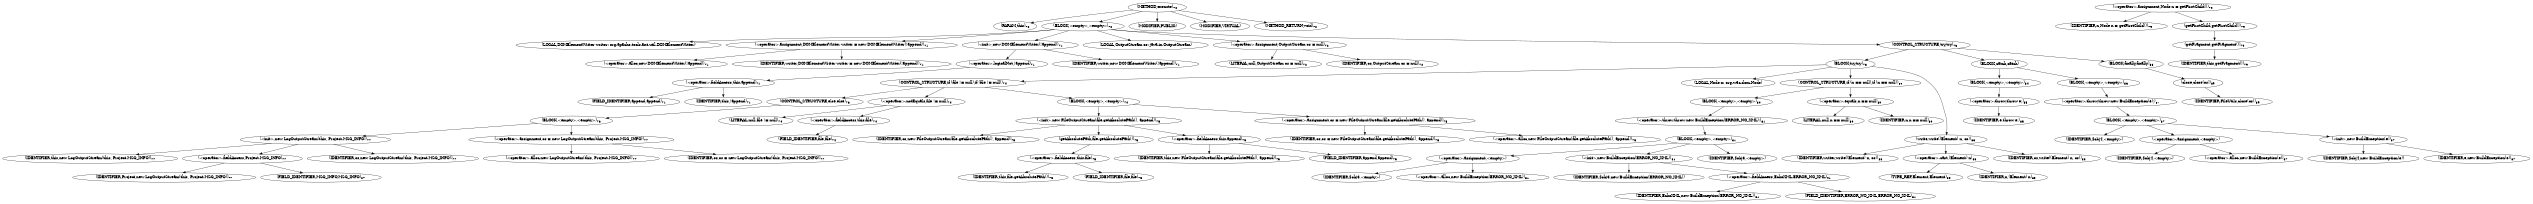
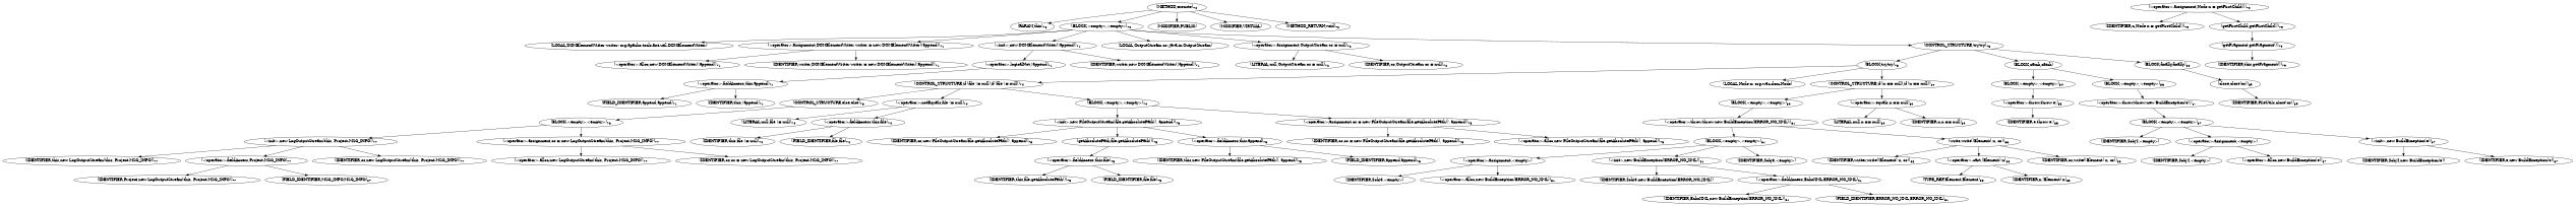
  digraph {
    n1 [label=<(METHOD,execute)<SUB>70</SUB>>]
    n2 [label=<(PARAM,this)<SUB>70</SUB>>]
    n3 [label=<(BLOCK,&lt;empty&gt;,&lt;empty&gt;)<SUB>70</SUB>>]
    n4 [label=<(MODIFIER,PUBLIC)>]
    n5 [label=<(MODIFIER,VIRTUAL)>]
    n6 [label=<(METHOD_RETURN,void)<SUB>70</SUB>>]
    n7 [label=<(LOCAL,DOMElementWriter writer: org.apache.tools.ant.util.DOMElementWriter)>]
    n8 [label=<(&lt;operator&gt;.assignment,DOMElementWriter writer = new DOMElementWriter(!append))<SUB>71</SUB>>]
    n9 [label=<(&lt;init&gt;,new DOMElementWriter(!append))<SUB>71</SUB>>]
    n10 [label=<(LOCAL,OutputStream os: java.io.OutputStream)>]
    n11 [label=<(&lt;operator&gt;.assignment,OutputStream os = null)<SUB>72</SUB>>]
    n12 [label=<(CONTROL_STRUCTURE,try,try)<SUB>73</SUB>>]
    n13 [label=<(IDENTIFIER,writer,DOMElementWriter writer = new DOMElementWriter(!append))<SUB>71</SUB>>]
    n14 [label=<(&lt;operator&gt;.alloc,new DOMElementWriter(!append))<SUB>71</SUB>>]
    n15 [label=<(IDENTIFIER,writer,new DOMElementWriter(!append))<SUB>71</SUB>>]
    n16 [label=<(&lt;operator&gt;.logicalNot,!append)<SUB>71</SUB>>]
    n17 [label=<(IDENTIFIER,os,OutputStream os = null)<SUB>72</SUB>>]
    n18 [label=<(LITERAL,null,OutputStream os = null)<SUB>72</SUB>>]
    n19 [label=<(BLOCK,try,try)<SUB>73</SUB>>]
    n20 [label=<(BLOCK,catch,catch)>]
    n21 [label=<(BLOCK,finally,finally)<SUB>88</SUB>>]
    n22 [label=<(&lt;operator&gt;.fieldAccess,this.append)<SUB>71</SUB>>]
    n23 [label=<(IDENTIFIER,this,!append)<SUB>71</SUB>>]
    n24 [label=<(FIELD_IDENTIFIER,append,append)<SUB>71</SUB>>]
    n25 [label=<(CONTROL_STRUCTURE,if (file != null),if (file != null))<SUB>74</SUB>>]
    n26 [label=<(LOCAL,Node n: org.w3c.dom.Node)>]
    n27 [label=<(CONTROL_STRUCTURE,if (n == null),if (n == null))<SUB>80</SUB>>]
    n28 [label=<(write,write((Element) n, os))<SUB>83</SUB>>]
    n29 [label=<(BLOCK,&lt;empty&gt;,&lt;empty&gt;)<SUB>84</SUB>>]
    n30 [label=<(BLOCK,&lt;empty&gt;,&lt;empty&gt;)<SUB>86</SUB>>]
    n31 [label=<(close,close(os))<SUB>89</SUB>>]
    n32 [label=<(&lt;operator&gt;.notEquals,file != null)<SUB>74</SUB>>]
    n33 [label=<(BLOCK,&lt;empty&gt;,&lt;empty&gt;)<SUB>74</SUB>>]
    n34 [label=<(CONTROL_STRUCTURE,else,else)<SUB>76</SUB>>]
    n35 [label=<(&lt;operator&gt;.assignment,Node n = getFirstChild())<SUB>79</SUB>>]
    n36 [label=<(IDENTIFIER,n,Node n = getFirstChild())<SUB>79</SUB>>]
    n37 [label=<(getFirstChild,getFirstChild())<SUB>79</SUB>>]
    n38 [label=<(&lt;operator&gt;.equals,n == null)<SUB>80</SUB>>]
    n39 [label=<(BLOCK,&lt;empty&gt;,&lt;empty&gt;)<SUB>80</SUB>>]
    n40 [label=<(IDENTIFIER,writer,write((Element) n, os))<SUB>83</SUB>>]
    n41 [label=<(&lt;operator&gt;.cast,(Element) n)<SUB>83</SUB>>]
    n42 [label=<(IDENTIFIER,os,write((Element) n, os))<SUB>83</SUB>>]
    n43 [label=<(&lt;operator&gt;.fieldAccess,this.file)<SUB>74</SUB>>]
    n44 [label=<(LITERAL,null,file != null)<SUB>74</SUB>>]
    n45 [label=<(&lt;operator&gt;.assignment,os = new FileOutputStream(file.getAbsolutePath(), append))<SUB>75</SUB>>]
    n46 [label=<(&lt;init&gt;,new FileOutputStream(file.getAbsolutePath(), append))<SUB>75</SUB>>]
    n47 [label=<(BLOCK,&lt;empty&gt;,&lt;empty&gt;)<SUB>76</SUB>>]
+   n48 [label=<(IDENTIFIER,this,file != null)<SUB>74</SUB>>]
    n49 [label=<(FIELD_IDENTIFIER,file,file)<SUB>74</SUB>>]
    n50 [label=<(IDENTIFIER,os,os = new FileOutputStream(file.getAbsolutePath(), append))<SUB>75</SUB>>]
    n51 [label=<(&lt;operator&gt;.alloc,new FileOutputStream(file.getAbsolutePath(), append))<SUB>75</SUB>>]
    n52 [label=<(IDENTIFIER,os,new FileOutputStream(file.getAbsolutePath(), append))<SUB>75</SUB>>]
    n53 [label=<(getAbsolutePath,file.getAbsolutePath())<SUB>75</SUB>>]
    n54 [label=<(&lt;operator&gt;.fieldAccess,this.append)<SUB>75</SUB>>]
    n55 [label=<(&lt;operator&gt;.fieldAccess,this.file)<SUB>75</SUB>>]
    n56 [label=<(IDENTIFIER,this,new FileOutputStream(file.getAbsolutePath(), append))<SUB>75</SUB>>]
    n57 [label=<(FIELD_IDENTIFIER,append,append)<SUB>75</SUB>>]
    n58 [label=<(IDENTIFIER,this,file.getAbsolutePath())<SUB>75</SUB>>]
    n59 [label=<(FIELD_IDENTIFIER,file,file)<SUB>75</SUB>>]
    n60 [label=<(&lt;operator&gt;.assignment,os = new LogOutputStream(this, Project.MSG_INFO))<SUB>77</SUB>>]
    n61 [label=<(&lt;init&gt;,new LogOutputStream(this, Project.MSG_INFO))<SUB>77</SUB>>]
    n62 [label=<(IDENTIFIER,os,os = new LogOutputStream(this, Project.MSG_INFO))<SUB>77</SUB>>]
    n63 [label=<(&lt;operator&gt;.alloc,new LogOutputStream(this, Project.MSG_INFO))<SUB>77</SUB>>]
    n64 [label=<(IDENTIFIER,os,new LogOutputStream(this, Project.MSG_INFO))<SUB>77</SUB>>]
    n65 [label=<(IDENTIFIER,this,new LogOutputStream(this, Project.MSG_INFO))<SUB>77</SUB>>]
    n66 [label=<(&lt;operator&gt;.fieldAccess,Project.MSG_INFO)<SUB>77</SUB>>]
    n67 [label=<(IDENTIFIER,Project,new LogOutputStream(this, Project.MSG_INFO))<SUB>77</SUB>>]
    n68 [label=<(FIELD_IDENTIFIER,MSG_INFO,MSG_INFO)<SUB>27</SUB>>]
    n69 [label=<(getFragment,getFragment())<SUB>79</SUB>>]
    n70 [label=<(IDENTIFIER,this,getFragment())<SUB>79</SUB>>]
    n71 [label=<(IDENTIFIER,n,n == null)<SUB>80</SUB>>]
    n72 [label=<(LITERAL,null,n == null)<SUB>80</SUB>>]
    n73 [label=<(&lt;operator&gt;.throw,throw new BuildException(ERROR_NO_XML);)<SUB>81</SUB>>]
    n74 [label=<(BLOCK,&lt;empty&gt;,&lt;empty&gt;)<SUB>81</SUB>>]
    n75 [label=<(&lt;operator&gt;.assignment,&lt;empty&gt;)>]
    n76 [label=<(&lt;init&gt;,new BuildException(ERROR_NO_XML))<SUB>81</SUB>>]
    n77 [label=<(IDENTIFIER,$obj3,&lt;empty&gt;)>]
    n78 [label=<(IDENTIFIER,$obj3,&lt;empty&gt;)>]
    n79 [label=<(&lt;operator&gt;.alloc,new BuildException(ERROR_NO_XML))<SUB>81</SUB>>]
    n80 [label=<(IDENTIFIER,$obj3,new BuildException(ERROR_NO_XML))>]
    n81 [label=<(&lt;operator&gt;.fieldAccess,EchoXML.ERROR_NO_XML)<SUB>41</SUB>>]
    n82 [label=<(IDENTIFIER,EchoXML,new BuildException(ERROR_NO_XML))<SUB>81</SUB>>]
    n83 [label=<(FIELD_IDENTIFIER,ERROR_NO_XML,ERROR_NO_XML)<SUB>81</SUB>>]
    n84 [label=<(TYPE_REF,Element,Element)<SUB>83</SUB>>]
    n85 [label=<(IDENTIFIER,n,(Element) n)<SUB>83</SUB>>]
    n86 [label=<(&lt;operator&gt;.throw,throw e;)<SUB>85</SUB>>]
    n87 [label=<(&lt;operator&gt;.throw,throw new BuildException(e);)<SUB>87</SUB>>]
    n88 [label=<(IDENTIFIER,e,throw e;)<SUB>85</SUB>>]
    n89 [label=<(BLOCK,&lt;empty&gt;,&lt;empty&gt;)<SUB>87</SUB>>]
    n90 [label=<(&lt;operator&gt;.assignment,&lt;empty&gt;)>]
    n91 [label=<(&lt;init&gt;,new BuildException(e))<SUB>87</SUB>>]
    n92 [label=<(IDENTIFIER,$obj4,&lt;empty&gt;)>]
    n93 [label=<(IDENTIFIER,$obj4,&lt;empty&gt;)>]
    n94 [label=<(&lt;operator&gt;.alloc,new BuildException(e))<SUB>87</SUB>>]
    n95 [label=<(IDENTIFIER,$obj4,new BuildException(e))>]
    n96 [label=<(IDENTIFIER,e,new BuildException(e))<SUB>87</SUB>>]
    n97 [label=<(IDENTIFIER,FileUtils,close(os))<SUB>89</SUB>>]
    n1 -> n2
    n1 -> n3
    n1 -> n4
    n1 -> n5
    n1 -> n6
    n3 -> n7
    n3 -> n8
    n3 -> n9
    n3 -> n10
    n3 -> n11
    n3 -> n12
    n8 -> n13
    n8 -> n14
    n9 -> n15
    n9 -> n16
    n11 -> n17
    n11 -> n18
    n12 -> n19
    n12 -> n20
    n12 -> n21
    n16 -> n22
    n19 -> n25
    n19 -> n26
    n19 -> n27
-   n19 -> n28
+   n73 -> n28
    n20 -> n29
    n20 -> n30
    n21 -> n31
    n22 -> n23
    n22 -> n24
    n25 -> n32
    n25 -> n33
    n25 -> n34
    n27 -> n38
    n27 -> n39
    n28 -> n40
    n28 -> n41
    n28 -> n42
    n29 -> n86
    n30 -> n87
    n31 -> n97
    n32 -> n43
    n32 -> n44
    n33 -> n45
    n33 -> n46
    n34 -> n47
    n35 -> n36
    n35 -> n37
    n37 -> n69
    n38 -> n71
    n38 -> n72
    n39 -> n73
    n41 -> n84
    n41 -> n85
+   n43 -> n48
    n43 -> n49
    n45 -> n50
    n45 -> n51
    n46 -> n52
    n46 -> n53
    n46 -> n54
    n47 -> n60
    n47 -> n61
    n53 -> n55
    n54 -> n56
    n54 -> n57
    n55 -> n58
    n55 -> n59
    n60 -> n62
    n60 -> n63
    n61 -> n64
    n61 -> n65
    n61 -> n66
    n66 -> n67
    n66 -> n68
    n69 -> n70
    n73 -> n74
    n74 -> n75
    n74 -> n76
    n74 -> n77
    n75 -> n78
    n75 -> n79
    n76 -> n80
    n76 -> n81
    n81 -> n82
    n81 -> n83
    n86 -> n88
    n87 -> n89
    n89 -> n90
    n89 -> n91
    n89 -> n92
    n90 -> n93
    n90 -> n94
    n91 -> n95
    n91 -> n96
  }
